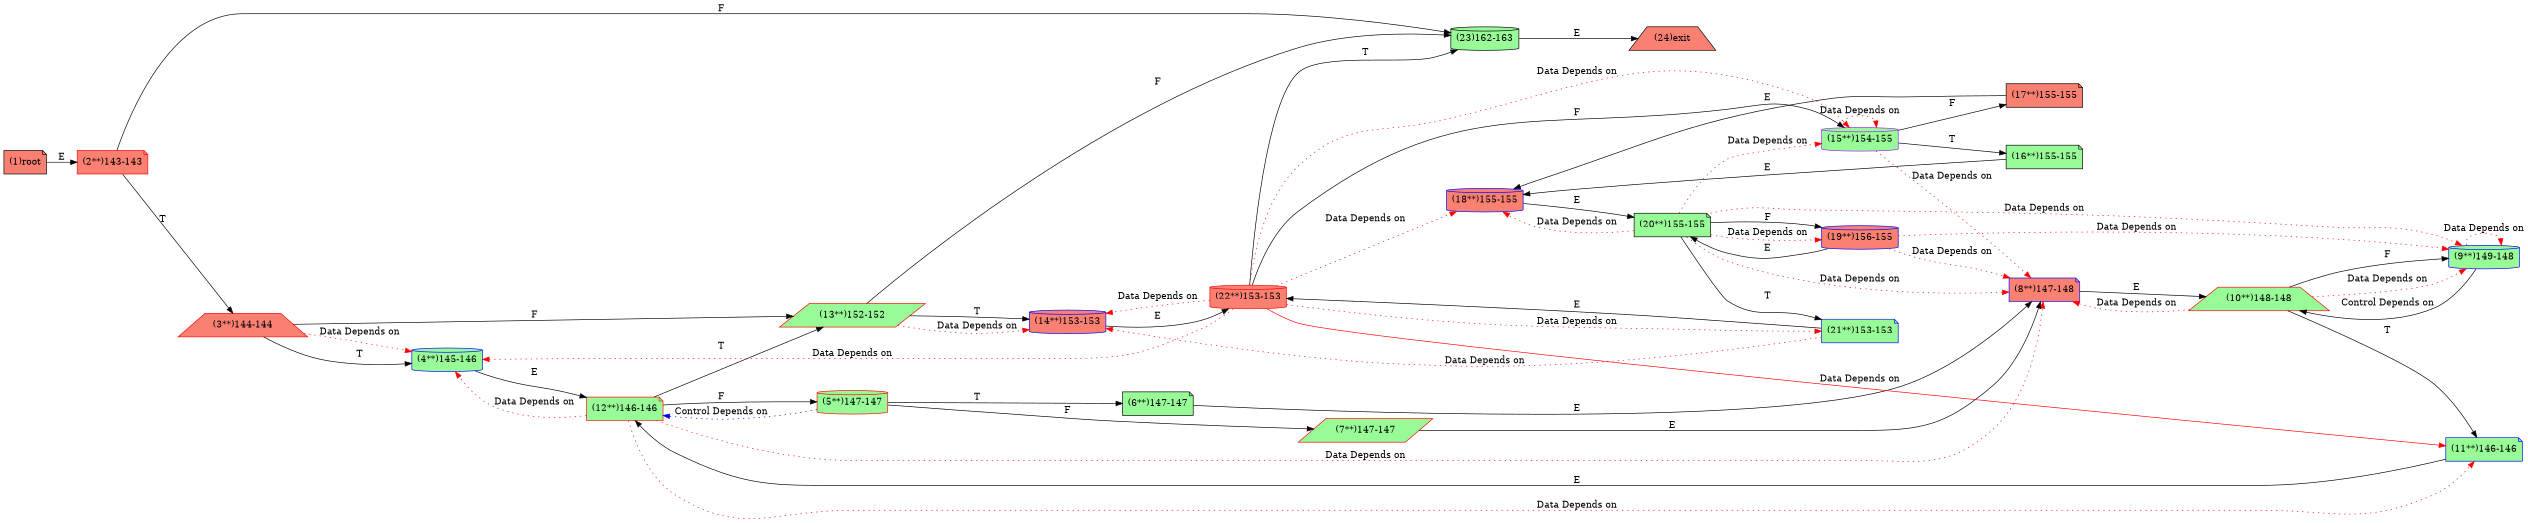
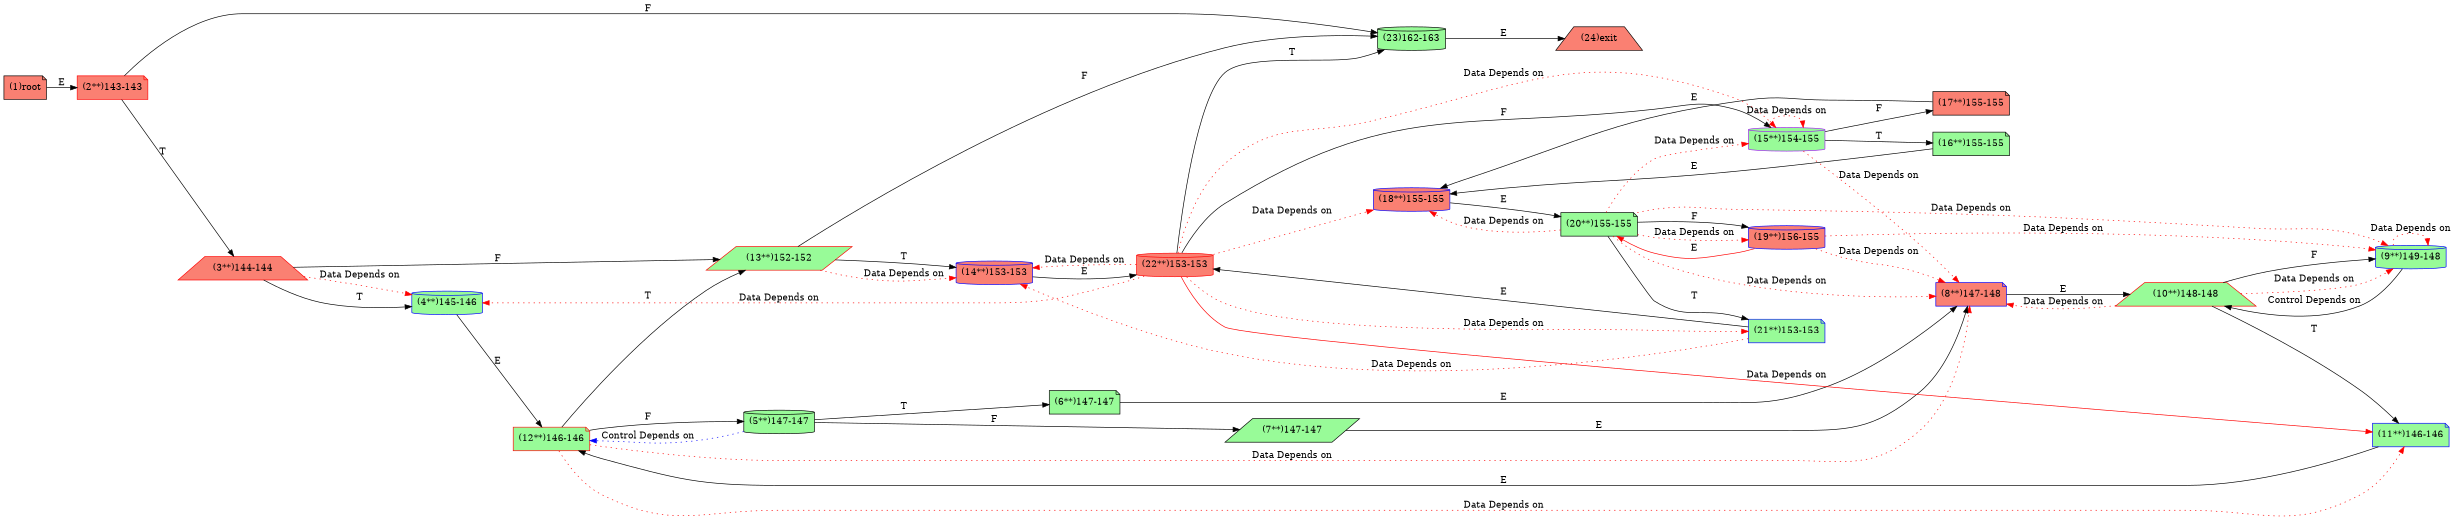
  digraph {
    rankdir=LR
    node [fillcolor=palegreen shape=note style=filled color=blue]
    n1 [fillcolor=salmon label="(1)root" color=""]
    n2 [color=red fillcolor=salmon label="(2**)143-143"]
    n3 [color=red fillcolor=salmon label="(3**)144-144" shape=trapezium]
    n4 [label="(23)162-163" shape=cylinder color=""]
    n5 [label="(4**)145-146" shape=cylinder]
    n6 [color=red label="(13**)152-152" shape=parallelogram]
    n7 [fillcolor=salmon label="(24)exit" shape=trapezium color=""]
    n8 [color=red label="(12**)146-146"]
    n9 [fillcolor=salmon label="(14**)153-153" shape=cylinder]
-   n10 [color=red label="(5**)147-147" shape=cylinder]
+   n10 [color=black label="(5**)147-147" shape=cylinder]
    n11 [fillcolor=salmon label="(8**)147-148"]
    n12 [label="(11**)146-146"]
    n13 [label="(6**)147-147" color=""]
-   n14 [label="(7**)147-147" shape=parallelogram color=red]
+   n14 [label="(7**)147-147" shape=parallelogram color=""]
    n15 [color=red label="(10**)148-148" shape=trapezium]
    n16 [label="(9**)149-148" shape=cylinder]
    n17 [color=red fillcolor=salmon label="(22**)153-153" shape=cylinder]
    n18 [color=purple label="(15**)154-155" shape=cylinder]
    n19 [fillcolor=salmon label="(18**)155-155" shape=cylinder]
    n20 [label="(21**)153-153"]
    n21 [fillcolor=salmon label="(17**)155-155" color=""]
    n22 [label="(16**)155-155" color=""]
    n23 [color=black label="(20**)155-155"]
    n24 [fillcolor=salmon label="(19**)156-155" shape=cylinder]
    n1 -> n2 [label=E]
    n2 -> n3 [label=T]
    n2 -> n4 [label=F]
    n3 -> n5 [label=T]
    n3 -> n5 [color=red label="Data Depends on" style=dotted]
    n3 -> n6 [label=F]
    n4 -> n7 [label=E]
    n5 -> n8 [label=E]
    n6 -> n4 [label=F]
    n6 -> n9 [label=T]
    n6 -> n9 [color=red label="Data Depends on" style=dotted]
-   n8 -> n5 [color=red label="Data Depends on" style=dotted]
    n8 -> n6 [label=T]
    n8 -> n10 [label=F]
    n8 -> n11 [color=red label="Data Depends on" style=dotted]
    n8 -> n12 [color=red label="Data Depends on" style=dotted]
    n9 -> n17 [label=E]
    n10 -> n8 [color=blue label="Control Depends on" style=dotted]
    n10 -> n13 [label=T]
    n10 -> n14 [label=F]
    n11 -> n15 [label=E]
    n12 -> n8 [label=E]
    n13 -> n11 [label=E]
    n14 -> n11 [label=E]
    n15 -> n11 [color=red label="Data Depends on" style=dotted]
    n15 -> n12 [label=T]
    n15 -> n16 [label=F]
    n15 -> n16 [color=red label="Data Depends on" style=dotted]
    n16 -> n15 [label="Control Depends on"]
    n16 -> n16 [color=red label="Data Depends on" style=dotted]
    n17 -> n4 [label=T]
    n17 -> n5 [color=red label="Data Depends on" style=dotted]
    n17 -> n9 [color=red label="Data Depends on" style=dotted]
    n17 -> n12 [color=red label="Data Depends on" style=solid]
    n17 -> n18 [label=F]
    n17 -> n18 [color=red label="Data Depends on" style=dotted]
    n17 -> n19 [color=red label="Data Depends on" style=dotted]
    n17 -> n20 [color=red label="Data Depends on" style=dotted]
    n18 -> n11 [color=red label="Data Depends on" style=dotted]
    n18 -> n18 [color=red label="Data Depends on" style=dotted]
    n18 -> n21 [label=F]
    n18 -> n22 [label=T]
    n19 -> n23 [label=E]
    n20 -> n9 [color=red label="Data Depends on" style=dotted]
    n20 -> n17 [label=E]
    n21 -> n19 [label=E]
    n22 -> n19 [label=E]
    n23 -> n11 [color=red label="Data Depends on" style=dotted]
    n23 -> n16 [color=red label="Data Depends on" style=dotted]
    n23 -> n18 [color=red label="Data Depends on" style=dotted]
    n23 -> n19 [color=red label="Data Depends on" style=dotted]
    n23 -> n20 [label=T]
    n23 -> n24 [label=F]
    n23 -> n24 [color=red label="Data Depends on" style=dotted]
    n24 -> n11 [color=red label="Data Depends on" style=dotted]
    n24 -> n16 [color=red label="Data Depends on" style=dotted]
-   n24 -> n23 [label=E]
+   n24 -> n23 [label=E color=red]
  }
